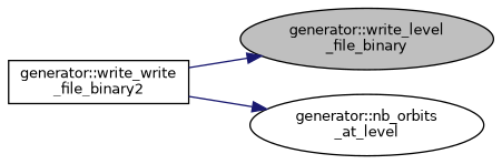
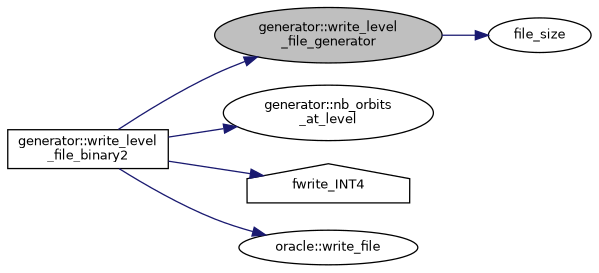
  digraph {
    rankdir=LR
    node [color=black fillcolor=white fontname=Helvetica fontsize=10 shape=ellipse style=filled]
    edge [color=midnightblue fontname=Helvetica fontsize=10 labelfontname=Helvetica labelfontsize=10 style=solid]
-   n1 [fillcolor=grey75 fontcolor=black height=0.2 label="generator::write_level\l_file_binary" width=0.4]
-   n3 [height=0.2 label="generator::write_write\l_file_binary2" shape=box width=0.4]
+   n1 [fillcolor=grey75 fontcolor=black height=0.2 label="generator::write_level\l_file_generator" width=0.4]
+   n2 [height=0.2 label=file_size width=0.4]
+   n3 [height=0.2 label="generator::write_level\l_file_binary2" shape=box width=0.4]
    n4 [height=0.2 label="generator::nb_orbits\l_at_level" width=0.4]
+   n5 [height=0.2 label=fwrite_INT4 shape=house width=0.4]
+   n6 [height=0.2 label="oracle::write_file" width=0.4]
+   n1 -> n2
    n3 -> n1
    n3 -> n4
+   n3 -> n5
+   n3 -> n6
  }
